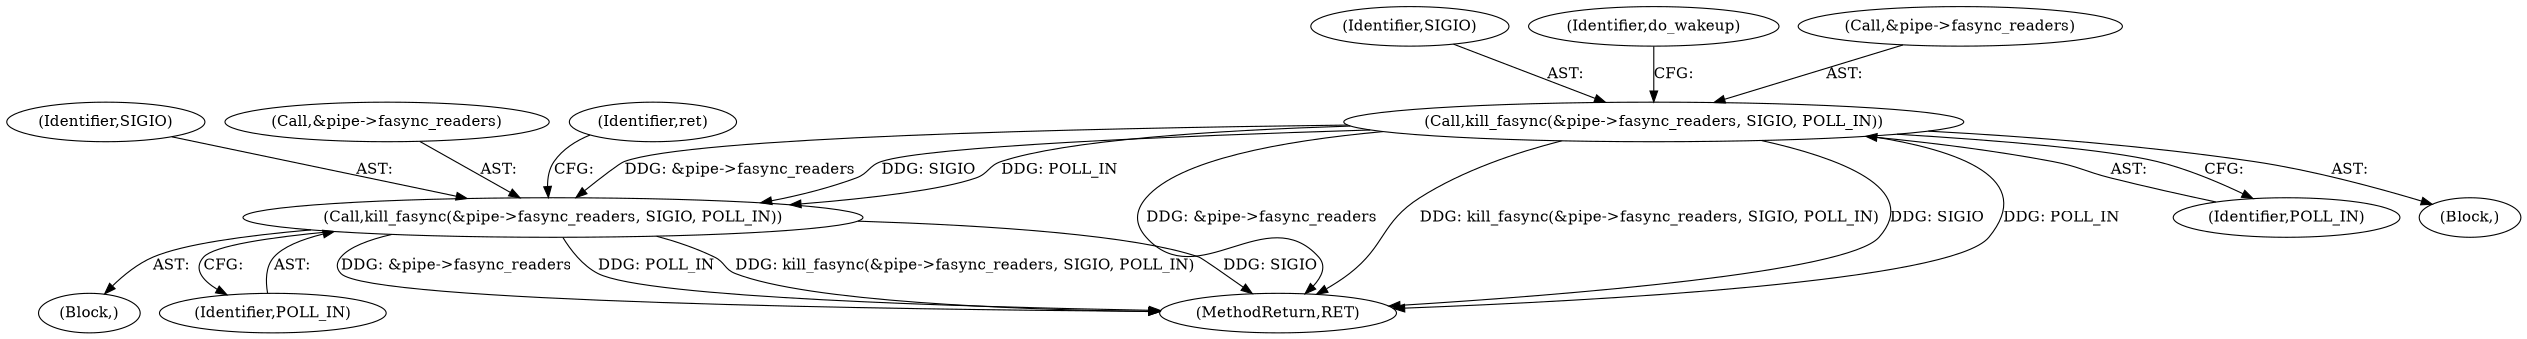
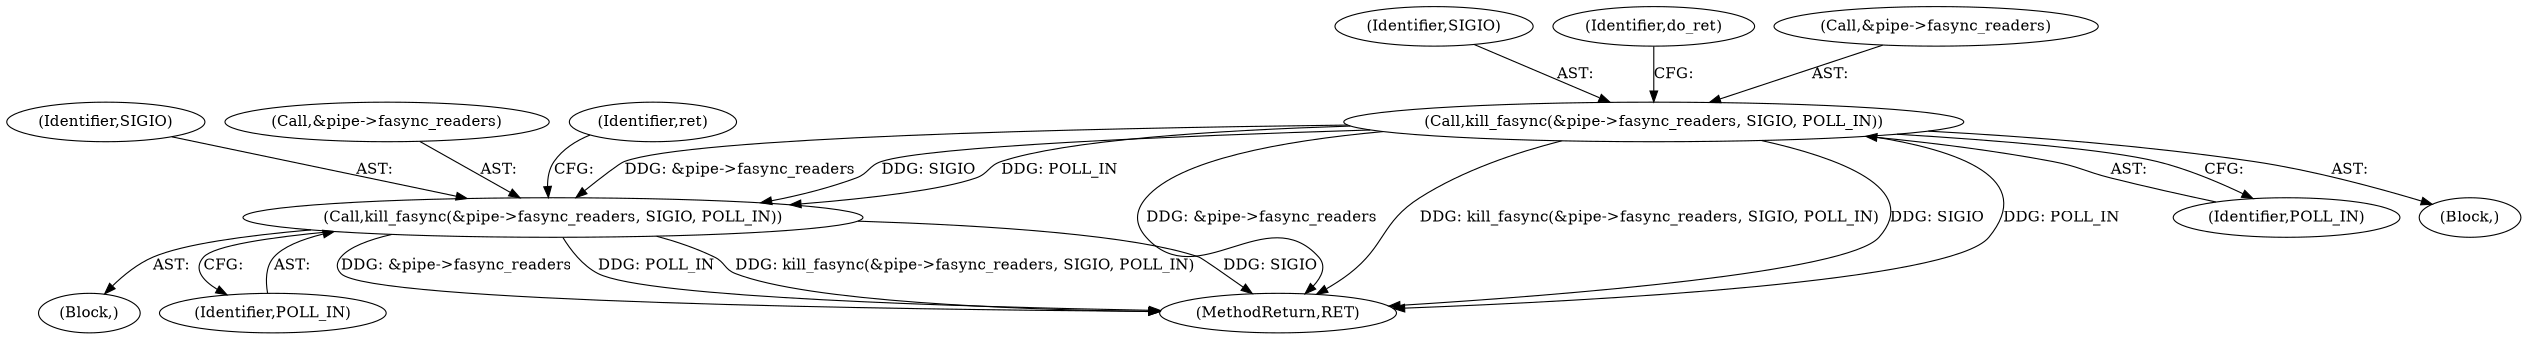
  digraph {
    n1 [label="(Call,kill_fasync(&pipe->fasync_readers, SIGIO, POLL_IN))"]
    n2 [label="(Call,kill_fasync(&pipe->fasync_readers, SIGIO, POLL_IN))"]
    n3 [label="(Block,)"]
    n4 [label="(MethodReturn,RET)"]
    n5 [label="(Identifier,POLL_IN)"]
    n6 [label="(Block,)"]
    n7 [label="(Identifier,POLL_IN)"]
    n8 [label="(Identifier,SIGIO)"]
    n9 [label="(Call,&pipe->fasync_readers)"]
    n10 [label="(Identifier,SIGIO)"]
-   n11 [label="(Identifier,do_wakeup)"]
+   n11 [label="(Identifier,do_ret)"]
    n12 [label="(Call,&pipe->fasync_readers)"]
    n13 [label="(Identifier,ret)"]
    n1 -> n2 [label="DDG: &pipe->fasync_readers"]
    n1 -> n2 [label="DDG: SIGIO"]
    n1 -> n2 [label="DDG: POLL_IN"]
    n1 -> n3 [label="AST: "]
    n1 -> n4 [label="DDG: kill_fasync(&pipe->fasync_readers, SIGIO, POLL_IN)"]
    n1 -> n4 [label="DDG: SIGIO"]
    n1 -> n4 [label="DDG: POLL_IN"]
    n1 -> n4 [label="DDG: &pipe->fasync_readers"]
    n1 -> n5 [label="CFG: "]
    n2 -> n4 [label="DDG: SIGIO"]
    n2 -> n4 [label="DDG: &pipe->fasync_readers"]
    n2 -> n4 [label="DDG: POLL_IN"]
    n2 -> n4 [label="DDG: kill_fasync(&pipe->fasync_readers, SIGIO, POLL_IN)"]
    n2 -> n6 [label="AST: "]
    n2 -> n7 [label="CFG: "]
    n5 -> n1 [label="AST: "]
    n7 -> n2 [label="AST: "]
    n8 -> n2 [label="AST: "]
    n9 -> n2 [label="AST: "]
    n10 -> n1 [label="AST: "]
    n11 -> n1 [label="CFG: "]
    n12 -> n1 [label="AST: "]
    n13 -> n2 [label="CFG: "]
  }
